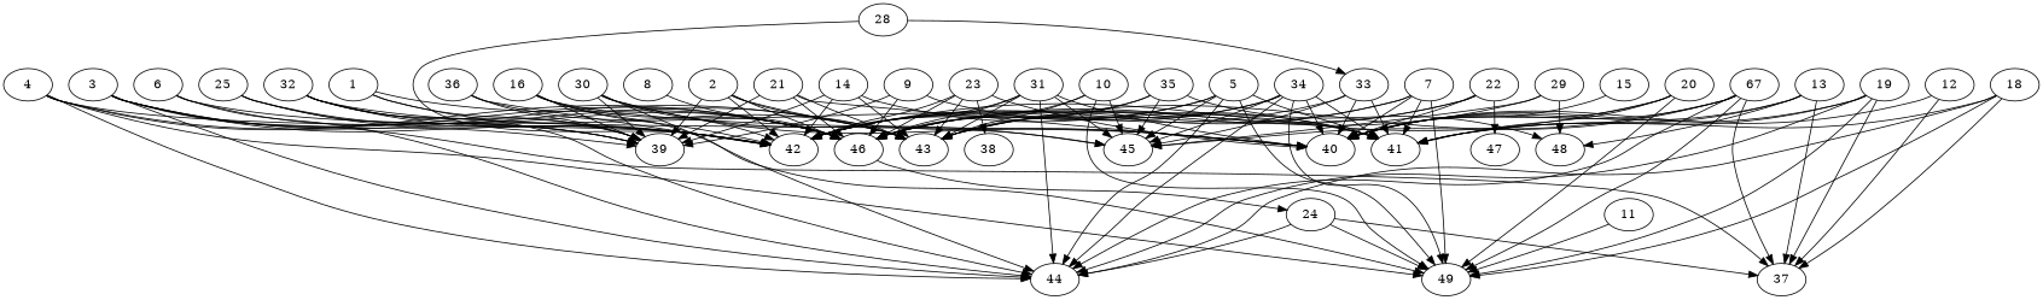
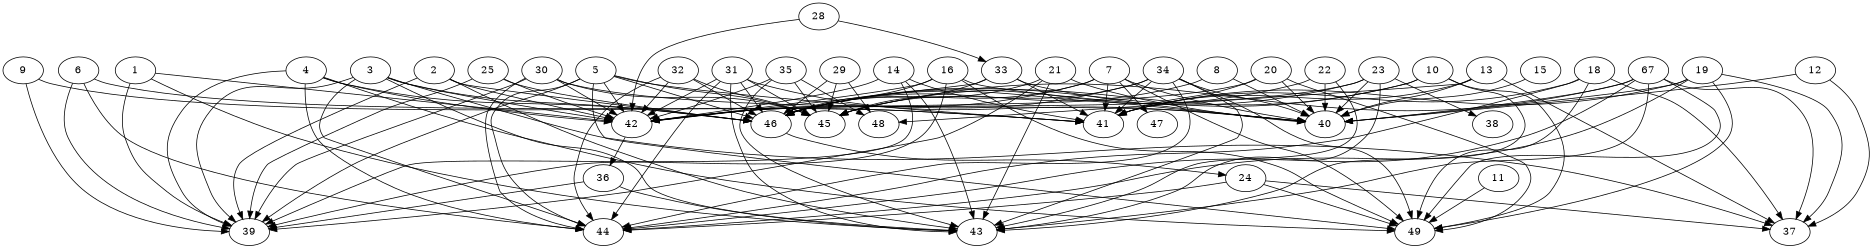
  digraph {
    node [alpha=0.01]
    1 [alpha=0.02 expect_size=675746856072347776]
    39 [alpha=0.15 expect_size=144867423212311412736]
    42 [alpha=0.15 expect_size=89468140829617946624]
    43 [alpha=0.07 expect_size=24777871953793908736]
    40 [alpha=0.05 expect_size=47505862610671824]
    2 [expect_size=183553123997403136]
    46 [alpha=0.03 expect_size=14925223836614780]
    24 [alpha=0.18 expect_size=321877993546684800]
    3 [alpha=0.13 expect_size=1464666847275441455104]
    37 [alpha=0.16 expect_size=697178725392842752]
    44 [alpha=0.13 expect_size=21905727716889660]
    4 [alpha=0.16 expect_size=273334616008425472000]
    49 [alpha=0.02 expect_size=33906691403999900]
    5 [alpha=0.11 expect_size=199401387902224448]
    41 [expect_size=2475403420781050]
    45 [alpha=0.14 expect_size=919158023230496702464]
    6 [alpha=0.19 expect_size=99403631369050912]
    7 [alpha=0.18 expect_size=177288702931066945536]
    8 [alpha=0.16 expect_size=328925542502455616]
    9 [alpha=0.00 expect_size=321119100940605376]
    10 [alpha=0.06 expect_size=11567304301316144]
    11 [alpha=0.12 expect_size=21157079674177716224]
    12 [alpha=0.07 expect_size=2656448655453614592]
    13 [alpha=0.07 expect_size=480807623957441]
    48 [alpha=0.19 expect_size=18610100709116108]
    14 [alpha=0.17 expect_size=11335915444888212]
    15 [alpha=0.04 expect_size=17326177825142790]
    16 [alpha=0.05 expect_size=12740663935281996]
    n29 [expect_size=533495723084604243968 label=67]
    18 [alpha=0.14 expect_size=453259123058217280]
    19 [alpha=0.17 expect_size=1181620253859052032]
    20 [alpha=0.06 expect_size=45483813340924870656]
    21 [alpha=0.11 expect_size=7175764662228738]
    22 [alpha=0.09 expect_size=600255862154217914368]
    47 [alpha=0.06 expect_size=4186373926466617344]
    23 [expect_size=1533786447611883]
    38 [alpha=0.03 expect_size=2449049203045416448]
    25 [alpha=0.04 expect_size=21538706918120484]
    28 [expect_size=2842886403863264768]
    33 [alpha=0.18 expect_size=29813617667580732]
    29 [alpha=0.11 expect_size=50470543901988768]
    30 [alpha=0.00 expect_size=44180327160344192]
    31 [alpha=0.10 expect_size=2407814814972613]
    32 [expect_size=286245695397907232]
    34 [alpha=0.05 expect_size=477038238589900928]
    35 [alpha=0.09 expect_size=365986683481193088]
    36 [alpha=0.02 expect_size=36035534826218979328]
    1 -> 39
    1 -> 42
    1 -> 43
    2 -> 39
    2 -> 42
    2 -> 43
-   2 -> 40
+   8 -> 40
    2 -> 46
    46 -> 24
    24 -> 37
    24 -> 44
    24 -> 49
    3 -> 39
    3 -> 42
    3 -> 43
    3 -> 46
    3 -> 37
    3 -> 44
    4 -> 39
    4 -> 42
    4 -> 46
    4 -> 44
    4 -> 49
-   32 -> 39
+   5 -> 39
    5 -> 42
    5 -> 46
    5 -> 44
    5 -> 49
    5 -> 41
    5 -> 45
    6 -> 39
    6 -> 44
    6 -> 41
    7 -> 42
    7 -> 40
    7 -> 46
    7 -> 49
    7 -> 41
    8 -> 46
    9 -> 39
-   9 -> 46
    9 -> 41
    10 -> 43
    10 -> 46
    10 -> 49
    10 -> 45
    11 -> 49
    12 -> 40
    12 -> 37
    13 -> 40
    13 -> 37
    13 -> 41
    13 -> 48
    14 -> 39
    14 -> 42
    14 -> 43
    14 -> 41
    15 -> 40
    16 -> 39
    16 -> 42
    16 -> 40
    16 -> 46
    16 -> 49
    n29 -> 43
    n29 -> 40
    n29 -> 37
    n29 -> 44
    n29 -> 49
    n29 -> 45
    18 -> 37
    18 -> 44
    18 -> 49
    18 -> 41
    19 -> 40
    19 -> 37
    19 -> 44
    19 -> 49
    19 -> 41
    20 -> 42
    20 -> 40
    20 -> 49
    20 -> 41
    21 -> 39
    21 -> 43
    21 -> 40
    21 -> 46
    22 -> 43
    22 -> 40
    22 -> 46
-   22 -> 47
+   7 -> 47
    23 -> 42
    23 -> 43
    23 -> 40
    23 -> 46
    23 -> 38
    25 -> 39
    25 -> 42
    25 -> 46
    28 -> 42
    28 -> 33
    33 -> 42
    33 -> 40
    33 -> 41
    33 -> 45
    29 -> 46
    29 -> 45
    29 -> 48
    30 -> 39
    30 -> 42
    30 -> 40
    30 -> 44
    30 -> 45
    31 -> 42
    31 -> 43
    31 -> 40
    31 -> 46
    31 -> 44
    31 -> 45
    32 -> 42
    32 -> 46
    32 -> 44
    32 -> 45
    34 -> 42
    34 -> 43
    34 -> 40
    34 -> 44
    34 -> 49
    34 -> 41
    34 -> 45
    35 -> 42
    35 -> 43
    35 -> 45
    35 -> 48
    36 -> 39
-   36 -> 42
+   42 -> 36
    36 -> 43
  }
